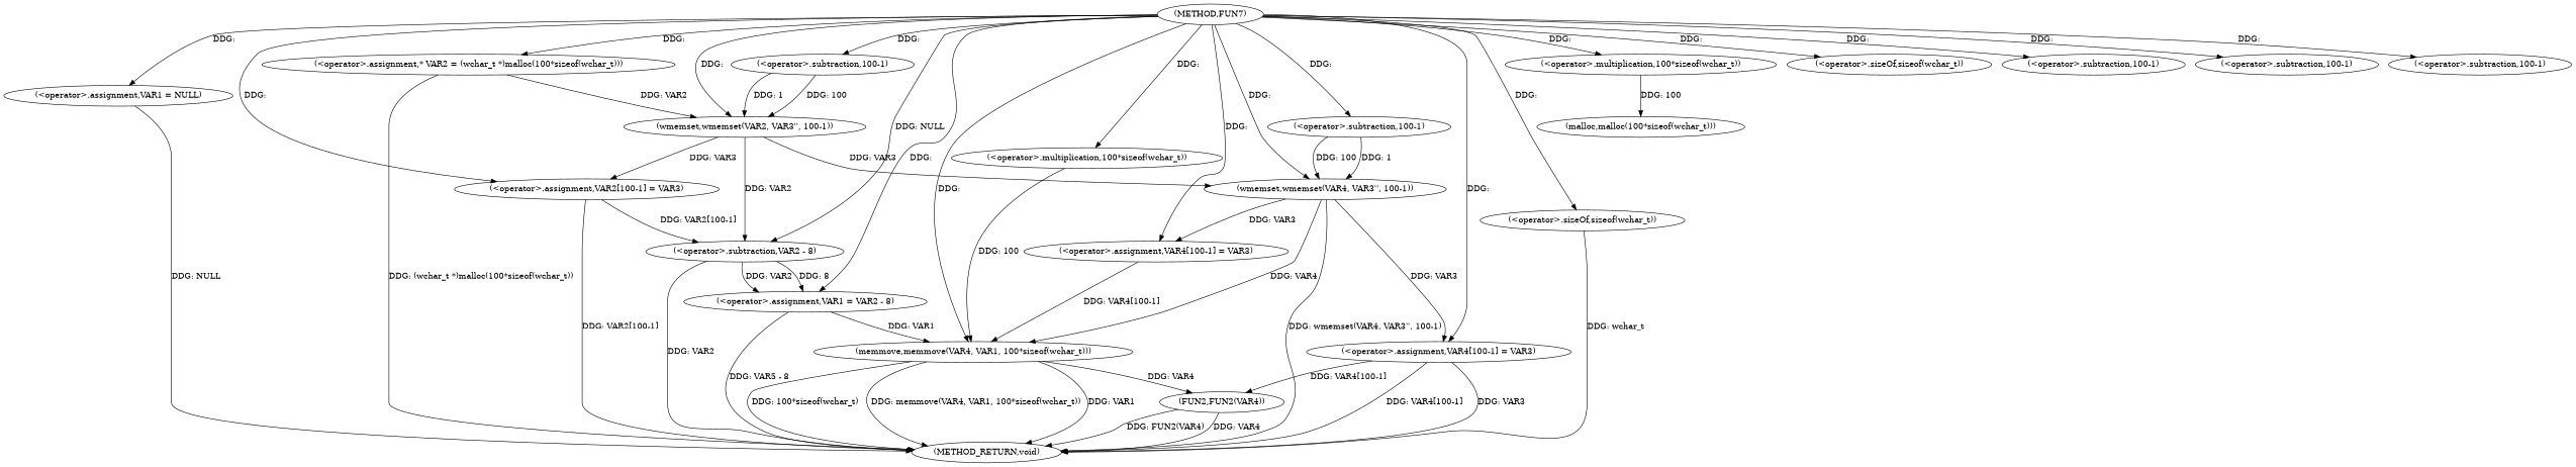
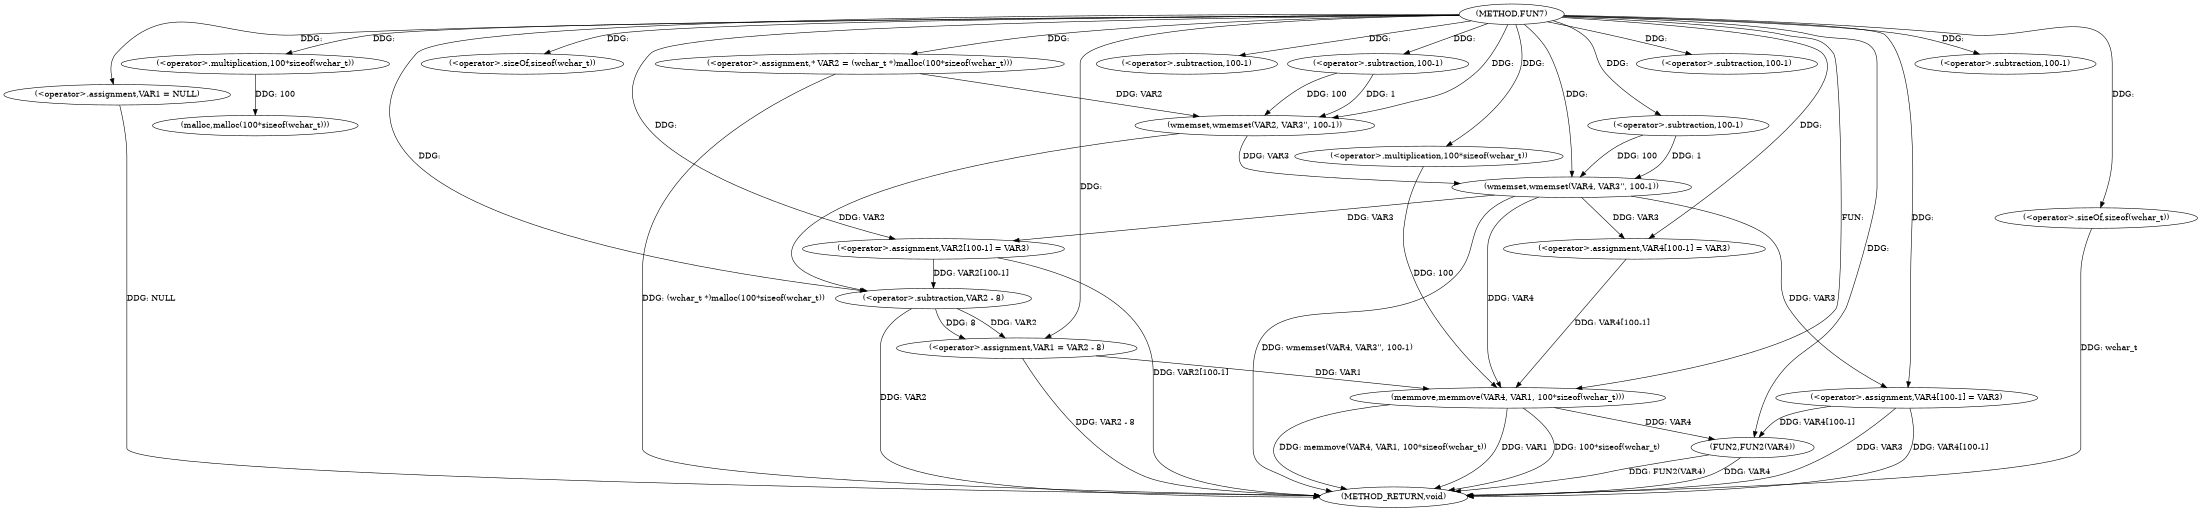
  digraph {
    n1 [label="(METHOD,FUN7)"]
    n2 [label="(<operator>.assignment,VAR1 = NULL)"]
    n3 [label="(<operator>.assignment,* VAR2 = (wchar_t *)malloc(100*sizeof(wchar_t)))"]
    n4 [label="(<operator>.multiplication,100*sizeof(wchar_t))"]
    n5 [label="(<operator>.sizeOf,sizeof(wchar_t))"]
    n6 [label="(wmemset,wmemset(VAR2, VAR3'', 100-1))"]
    n7 [label="(<operator>.subtraction,100-1)"]
    n8 [label="(<operator>.assignment,VAR2[100-1] = VAR3)"]
    n9 [label="(<operator>.subtraction,100-1)"]
    n10 [label="(<operator>.assignment,VAR1 = VAR2 - 8)"]
    n11 [label="(<operator>.subtraction,VAR2 - 8)"]
    n12 [label="(wmemset,wmemset(VAR4, VAR3'', 100-1))"]
    n13 [label="(<operator>.subtraction,100-1)"]
    n14 [label="(<operator>.assignment,VAR4[100-1] = VAR3)"]
    n15 [label="(<operator>.subtraction,100-1)"]
    n16 [label="(memmove,memmove(VAR4, VAR1, 100*sizeof(wchar_t)))"]
    n17 [label="(<operator>.multiplication,100*sizeof(wchar_t))"]
    n18 [label="(<operator>.sizeOf,sizeof(wchar_t))"]
    n19 [label="(<operator>.assignment,VAR4[100-1] = VAR3)"]
    n20 [label="(<operator>.subtraction,100-1)"]
    n21 [label="(FUN2,FUN2(VAR4))"]
    n22 [label="(METHOD_RETURN,void)"]
    n23 [label="(malloc,malloc(100*sizeof(wchar_t)))"]
    n1 -> n2 [label="DDG: "]
    n1 -> n3 [label="DDG: "]
    n1 -> n4 [label="DDG: "]
    n1 -> n5 [label="DDG: "]
    n1 -> n6 [label="DDG: "]
    n1 -> n7 [label="DDG: "]
    n1 -> n8 [label="DDG: "]
    n1 -> n9 [label="DDG: "]
    n1 -> n10 [label="DDG: "]
-   n1 -> n11 [label="DDG: NULL"]
+   n1 -> n11 [label="DDG: "]
    n1 -> n12 [label="DDG: "]
    n1 -> n13 [label="DDG: "]
    n1 -> n14 [label="DDG: "]
    n1 -> n15 [label="DDG: "]
-   n1 -> n16 [label="DDG: "]
+   n1 -> n16 [label="FUN: "]
    n1 -> n17 [label="DDG: "]
    n1 -> n18 [label="DDG: "]
    n1 -> n19 [label="DDG: "]
    n1 -> n20 [label="DDG: "]
+   n1 -> n21 [label="DDG: "]
    n2 -> n22 [label="DDG: NULL"]
    n3 -> n6 [label="DDG: VAR2"]
    n3 -> n22 [label="DDG: (wchar_t *)malloc(100*sizeof(wchar_t))"]
    n4 -> n23 [label="DDG: 100"]
-   n6 -> n8 [label="DDG: VAR3"]
+   n12 -> n8 [label="DDG: VAR3"]
    n6 -> n11 [label="DDG: VAR2"]
    n6 -> n12 [label="DDG: VAR3"]
    n7 -> n6 [label="DDG: 100"]
    n7 -> n6 [label="DDG: 1"]
    n8 -> n11 [label="DDG: VAR2[100-1]"]
    n8 -> n22 [label="DDG: VAR2[100-1]"]
    n10 -> n16 [label="DDG: VAR1"]
-   n10 -> n22 [label="DDG: VAR5 - 8"]
+   n10 -> n22 [label="DDG: VAR2 - 8"]
    n11 -> n10 [label="DDG: VAR2"]
    n11 -> n10 [label="DDG: 8"]
    n11 -> n22 [label="DDG: VAR2"]
    n12 -> n14 [label="DDG: VAR3"]
    n12 -> n16 [label="DDG: VAR4"]
    n12 -> n19 [label="DDG: VAR3"]
    n12 -> n22 [label="DDG: wmemset(VAR4, VAR3'', 100-1)"]
    n13 -> n12 [label="DDG: 100"]
    n13 -> n12 [label="DDG: 1"]
    n14 -> n16 [label="DDG: VAR4[100-1]"]
    n16 -> n21 [label="DDG: VAR4"]
    n16 -> n22 [label="DDG: VAR1"]
    n16 -> n22 [label="DDG: 100*sizeof(wchar_t)"]
    n16 -> n22 [label="DDG: memmove(VAR4, VAR1, 100*sizeof(wchar_t))"]
    n17 -> n16 [label="DDG: 100"]
    n18 -> n22 [label="DDG: wchar_t"]
    n19 -> n21 [label="DDG: VAR4[100-1]"]
    n19 -> n22 [label="DDG: VAR3"]
    n19 -> n22 [label="DDG: VAR4[100-1]"]
    n21 -> n22 [label="DDG: FUN2(VAR4)"]
    n21 -> n22 [label="DDG: VAR4"]
  }
